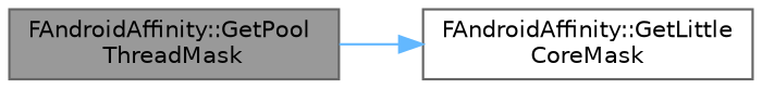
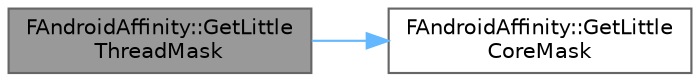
  digraph {
    rankdir=LR
    node [fontname=Helvetica fontsize=10 shape=box style=filled]
-   n1 [color=gray40 fillcolor=grey60 fontcolor=black height=0.2 label="FAndroidAffinity::GetPool\lThreadMask" width=0.4]
+   n1 [color=gray40 fillcolor=grey60 fontcolor=black height=0.2 label="FAndroidAffinity::GetLittle\lThreadMask" width=0.4]
    n2 [color=grey40 fillcolor=white height=0.2 label="FAndroidAffinity::GetLittle\lCoreMask" width=0.4]
    n1 -> n2 [color=steelblue1 fontname=Helvetica fontsize=10 labelfontname=Helvetica labelfontsize=10 style=solid]
  }
